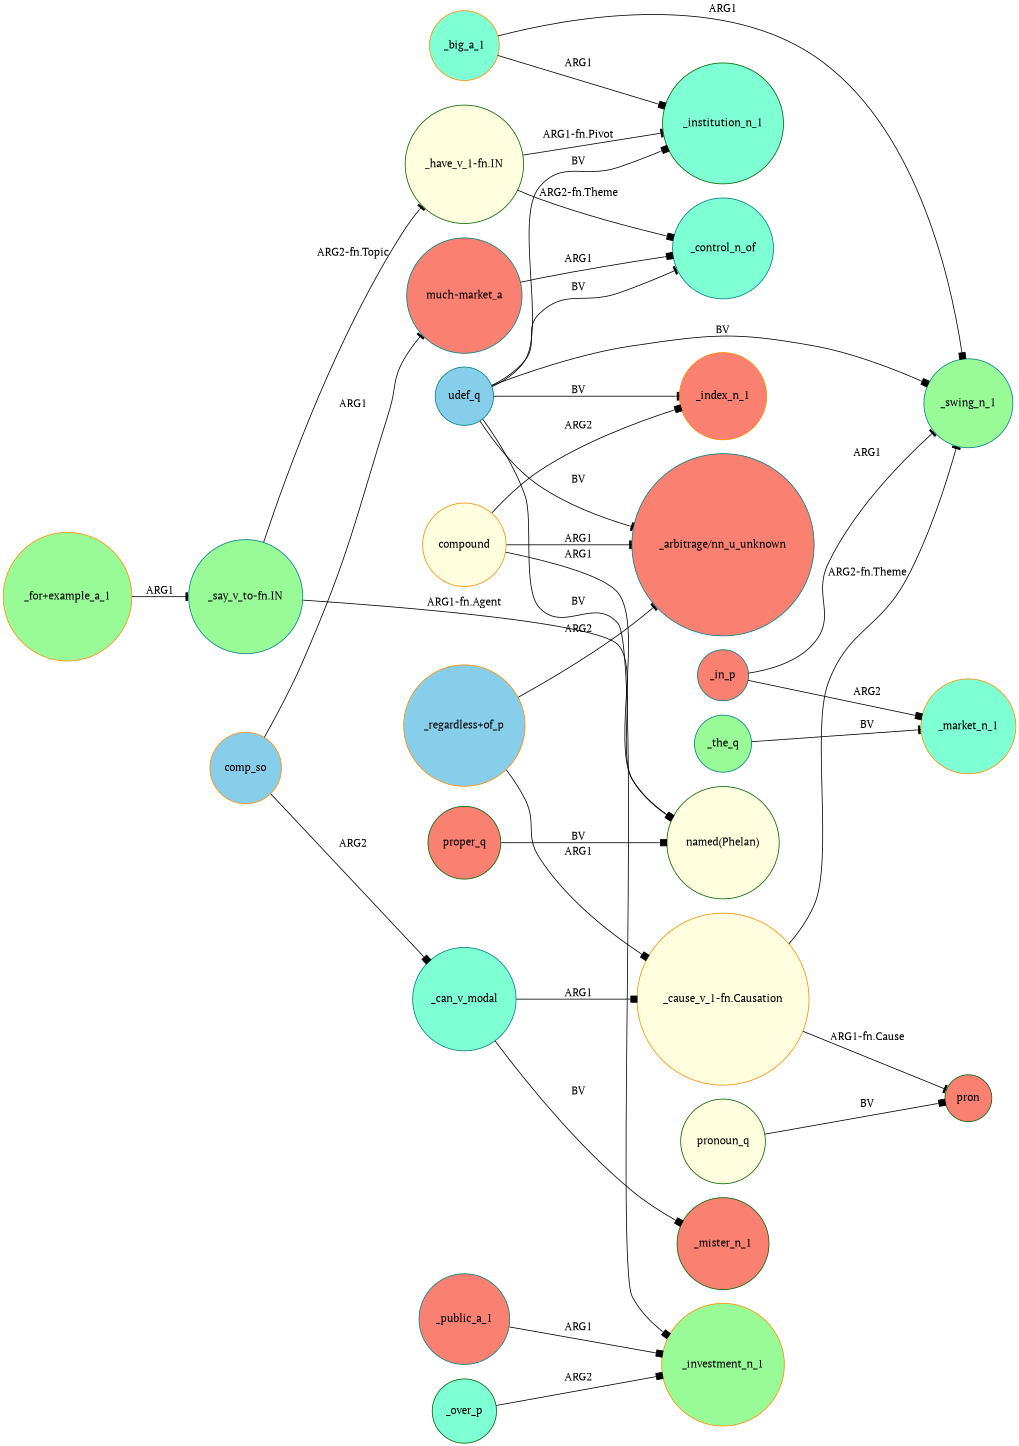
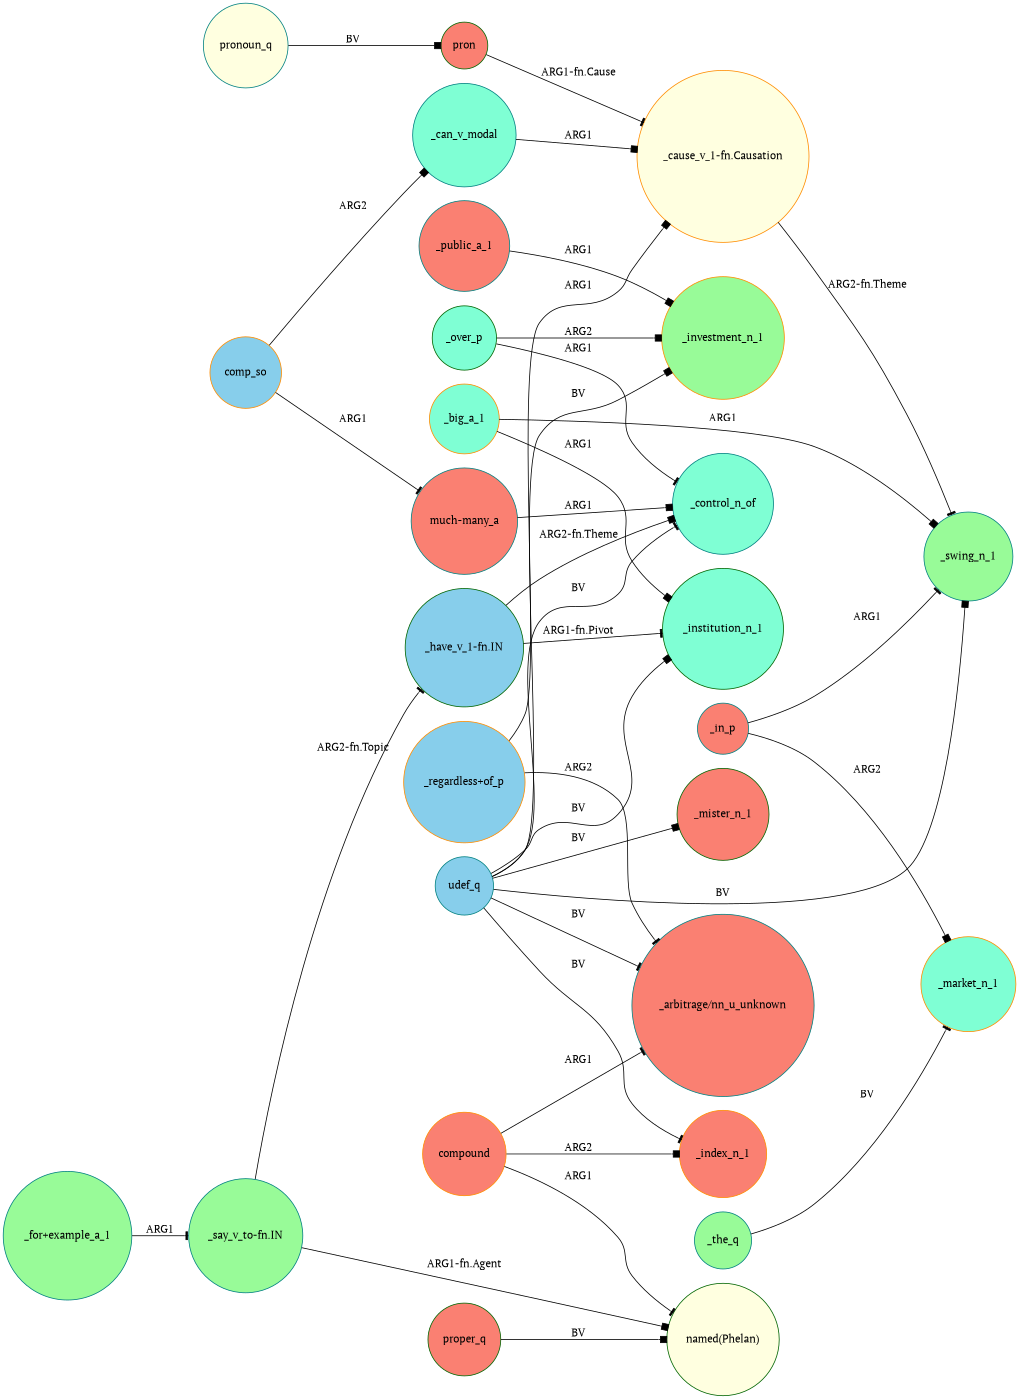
  digraph {
    fontname="PT Serif"
    rankdir=LR
    node [color=teal fillcolor=salmon fontname="PT Serif" shape=circle style=filled]
    edge [arrowhead=box fontname="PT Serif"]
-   "_have_v_1-fn.IN" [color=darkgreen fillcolor=lightyellow]
+   "_have_v_1-fn.IN" [color=darkgreen fillcolor=skyblue]
    _institution_n_1 [color=darkgreen fillcolor=aquamarine]
    _control_n_of [fillcolor=aquamarine]
-   compound [color=darkorange fillcolor=lightyellow]
+   compound [color=darkorange]
    _index_n_1 [color=darkorange]
    "_arbitrage/nn_u_unknown"
    "named(Phelan)" [color=darkgreen fillcolor=lightyellow]
    _mister_n_1 [color=darkgreen]
    "_cause_v_1-fn.Causation" [color=darkorange fillcolor=lightyellow]
    _swing_n_1 [fillcolor=palegreen]
    pron [color=darkgreen]
    "_regardless+of_p" [color=darkorange fillcolor=skyblue]
    udef_q [fillcolor=skyblue]
    _investment_n_1 [color=darkorange fillcolor=palegreen]
    _over_p [color=darkgreen fillcolor=aquamarine]
    _public_a_1
    _in_p
    _market_n_1 [color=darkorange fillcolor=aquamarine]
-   pronoun_q [color=darkgreen fillcolor=lightyellow]
-   "much-many_a" [label="much-market_a"]
+   pronoun_q [fillcolor=lightyellow]
+   "much-many_a"
    _big_a_1 [color=darkorange fillcolor=aquamarine]
    "_say_v_to-fn.IN" [fillcolor=palegreen]
-   "_for+example_a_1" [color=darkorange fillcolor=palegreen]
+   "_for+example_a_1" [fillcolor=palegreen]
    proper_q [color=darkgreen]
    comp_so [color=darkorange fillcolor=skyblue]
    _can_v_modal [fillcolor=aquamarine]
    _the_q [fillcolor=palegreen]
    "_have_v_1-fn.IN" -> _institution_n_1 [arrowhead=tee label="ARG1-fn.Pivot"]
    "_have_v_1-fn.IN" -> _control_n_of [label="ARG2-fn.Theme"]
    compound -> _index_n_1 [label=ARG2]
    compound -> "_arbitrage/nn_u_unknown" [arrowhead=tee label=ARG1]
-   compound -> "named(Phelan)" [label=ARG1]
+   compound -> "named(Phelan)" [arrowhead=tee label=ARG1]
    "_cause_v_1-fn.Causation" -> _swing_n_1 [arrowhead=tee label="ARG2-fn.Theme"]
-   "_cause_v_1-fn.Causation" -> pron [arrowhead=tee label="ARG1-fn.Cause"]
+   pron -> "_cause_v_1-fn.Causation" [arrowhead=tee label="ARG1-fn.Cause"]
    "_regardless+of_p" -> "_arbitrage/nn_u_unknown" [arrowhead=tee label=ARG2]
    "_regardless+of_p" -> "_cause_v_1-fn.Causation" [label=ARG1]
    udef_q -> _institution_n_1 [label=BV]
    udef_q -> _control_n_of [arrowhead=tee label=BV]
    udef_q -> _index_n_1 [arrowhead=tee label=BV]
    udef_q -> "_arbitrage/nn_u_unknown" [arrowhead=tee label=BV]
-   _can_v_modal -> _mister_n_1 [label=BV]
+   udef_q -> _mister_n_1 [label=BV]
    udef_q -> _swing_n_1 [label=BV]
    udef_q -> _investment_n_1 [label=BV]
+   _over_p -> _control_n_of [arrowhead=tee label=ARG1]
    _over_p -> _investment_n_1 [label=ARG2]
    _public_a_1 -> _investment_n_1 [label=ARG1]
    _in_p -> _swing_n_1 [arrowhead=tee label=ARG1]
    _in_p -> _market_n_1 [label=ARG2]
    pronoun_q -> pron [label=BV]
    "much-many_a" -> _control_n_of [label=ARG1]
    _big_a_1 -> _institution_n_1 [label=ARG1]
    _big_a_1 -> _swing_n_1 [label=ARG1]
    "_say_v_to-fn.IN" -> "_have_v_1-fn.IN" [arrowhead=tee label="ARG2-fn.Topic"]
    "_say_v_to-fn.IN" -> "named(Phelan)" [label="ARG1-fn.Agent"]
    "_for+example_a_1" -> "_say_v_to-fn.IN" [arrowhead=tee label=ARG1]
    proper_q -> "named(Phelan)" [label=BV]
    comp_so -> "much-many_a" [arrowhead=tee label=ARG1]
    comp_so -> _can_v_modal [label=ARG2]
    _can_v_modal -> "_cause_v_1-fn.Causation" [label=ARG1]
    _the_q -> _market_n_1 [arrowhead=tee label=BV]
  }
